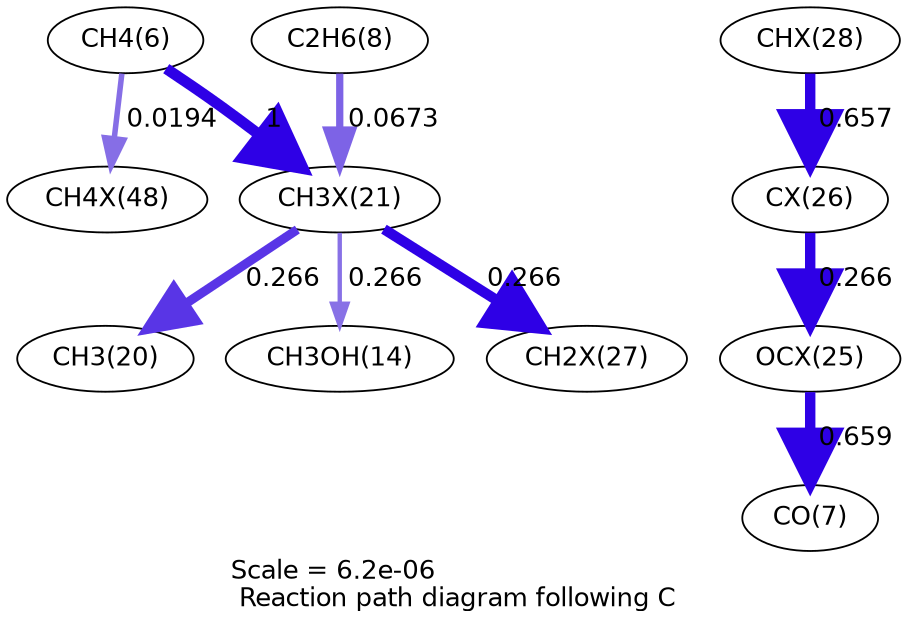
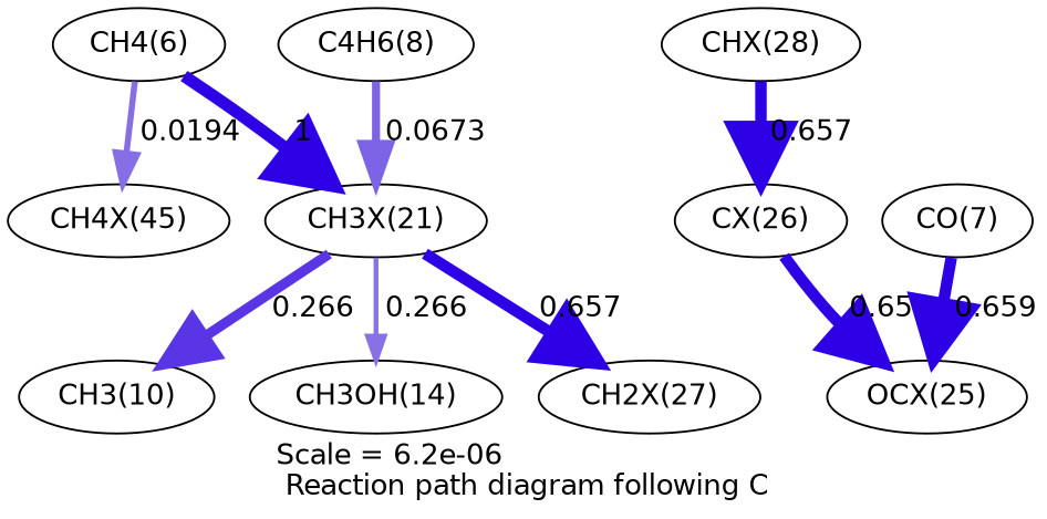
  digraph {
    fontname=Helvetica
    label="Scale = 6.2e-06\l Reaction path diagram following C"
    node [fontname=Helvetica]
    edge [arrowsize=2.84 color="0.7, 1.16, 0.9" fontname=Helvetica penwidth=5.68]
    n1 [label="CH4(6)"]
-   n2 [label="CH4X(48)"]
+   n2 [label="CH4X(45)"]
    n3 [label="CH3X(21)"]
-   n4 [label="CH3(20)"]
+   n4 [label="CH3(10)"]
    n5 [label="CH3OH(14)"]
    n6 [label="CH2X(27)"]
-   n7 [label="C2H6(8)"]
+   n7 [label="C4H6(8)"]
    n8 [label="CHX(28)"]
    n9 [label="CX(26)"]
    n10 [label="OCX(25)"]
    n11 [label="CO(7)"]
    n1 -> n2 [arrowsize=1.51 color="0.7, 0.519, 0.9" label=" 0.0194" penwidth=3.02]
    n1 -> n3 [arrowsize=3 color="0.7, 1.5, 0.9" label=" 1" penwidth=6]
    n3 -> n4 [arrowsize=2.5 color="0.7, 0.766, 0.9" label=" 0.266" penwidth=5]
    n3 -> n5 [arrowsize=1.19 color="0.7, 0.508, 0.9" label=" 0.266" penwidth=2.39]
-   n3 -> n6 [label=" 0.266"]
+   n3 -> n6 [label=" 0.657"]
    n7 -> n3 [arrowsize=1.98 color="0.7, 0.567, 0.9" label=" 0.0673" penwidth=3.96]
    n8 -> n9 [label=" 0.657"]
-   n9 -> n10 [label=" 0.266"]
-   n10 -> n11 [label=" 0.659" penwidth=5.69]
+   n9 -> n10 [label=" 0.657"]
+   n11 -> n10 [label=" 0.659" penwidth=5.69]
  }
